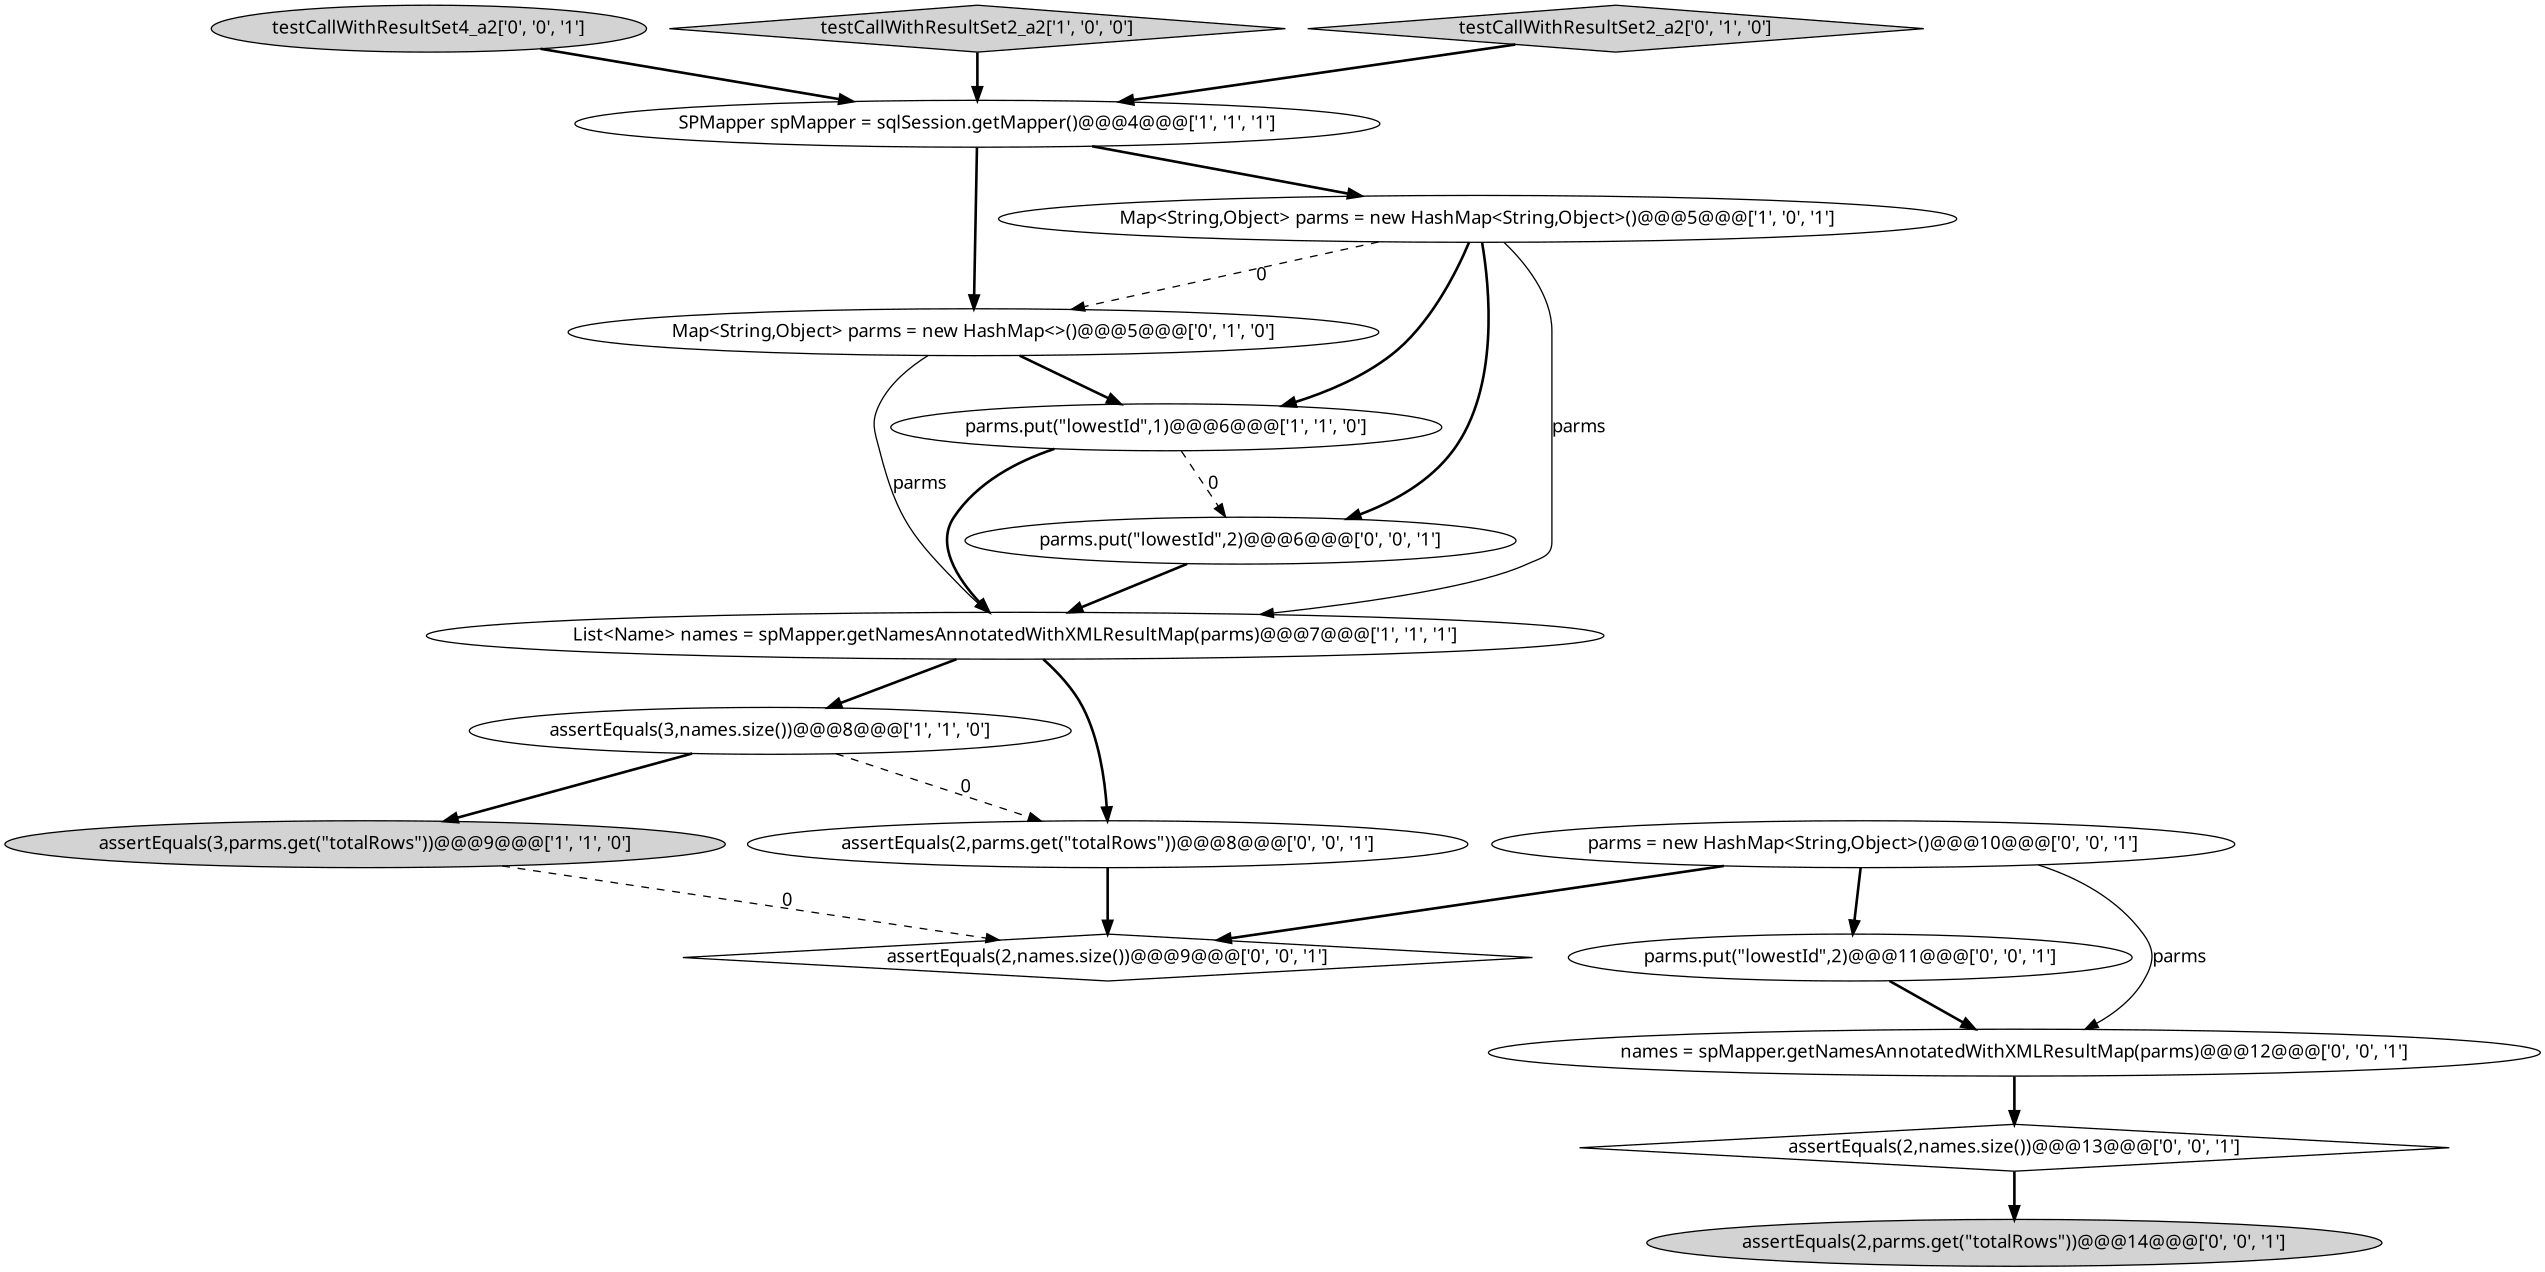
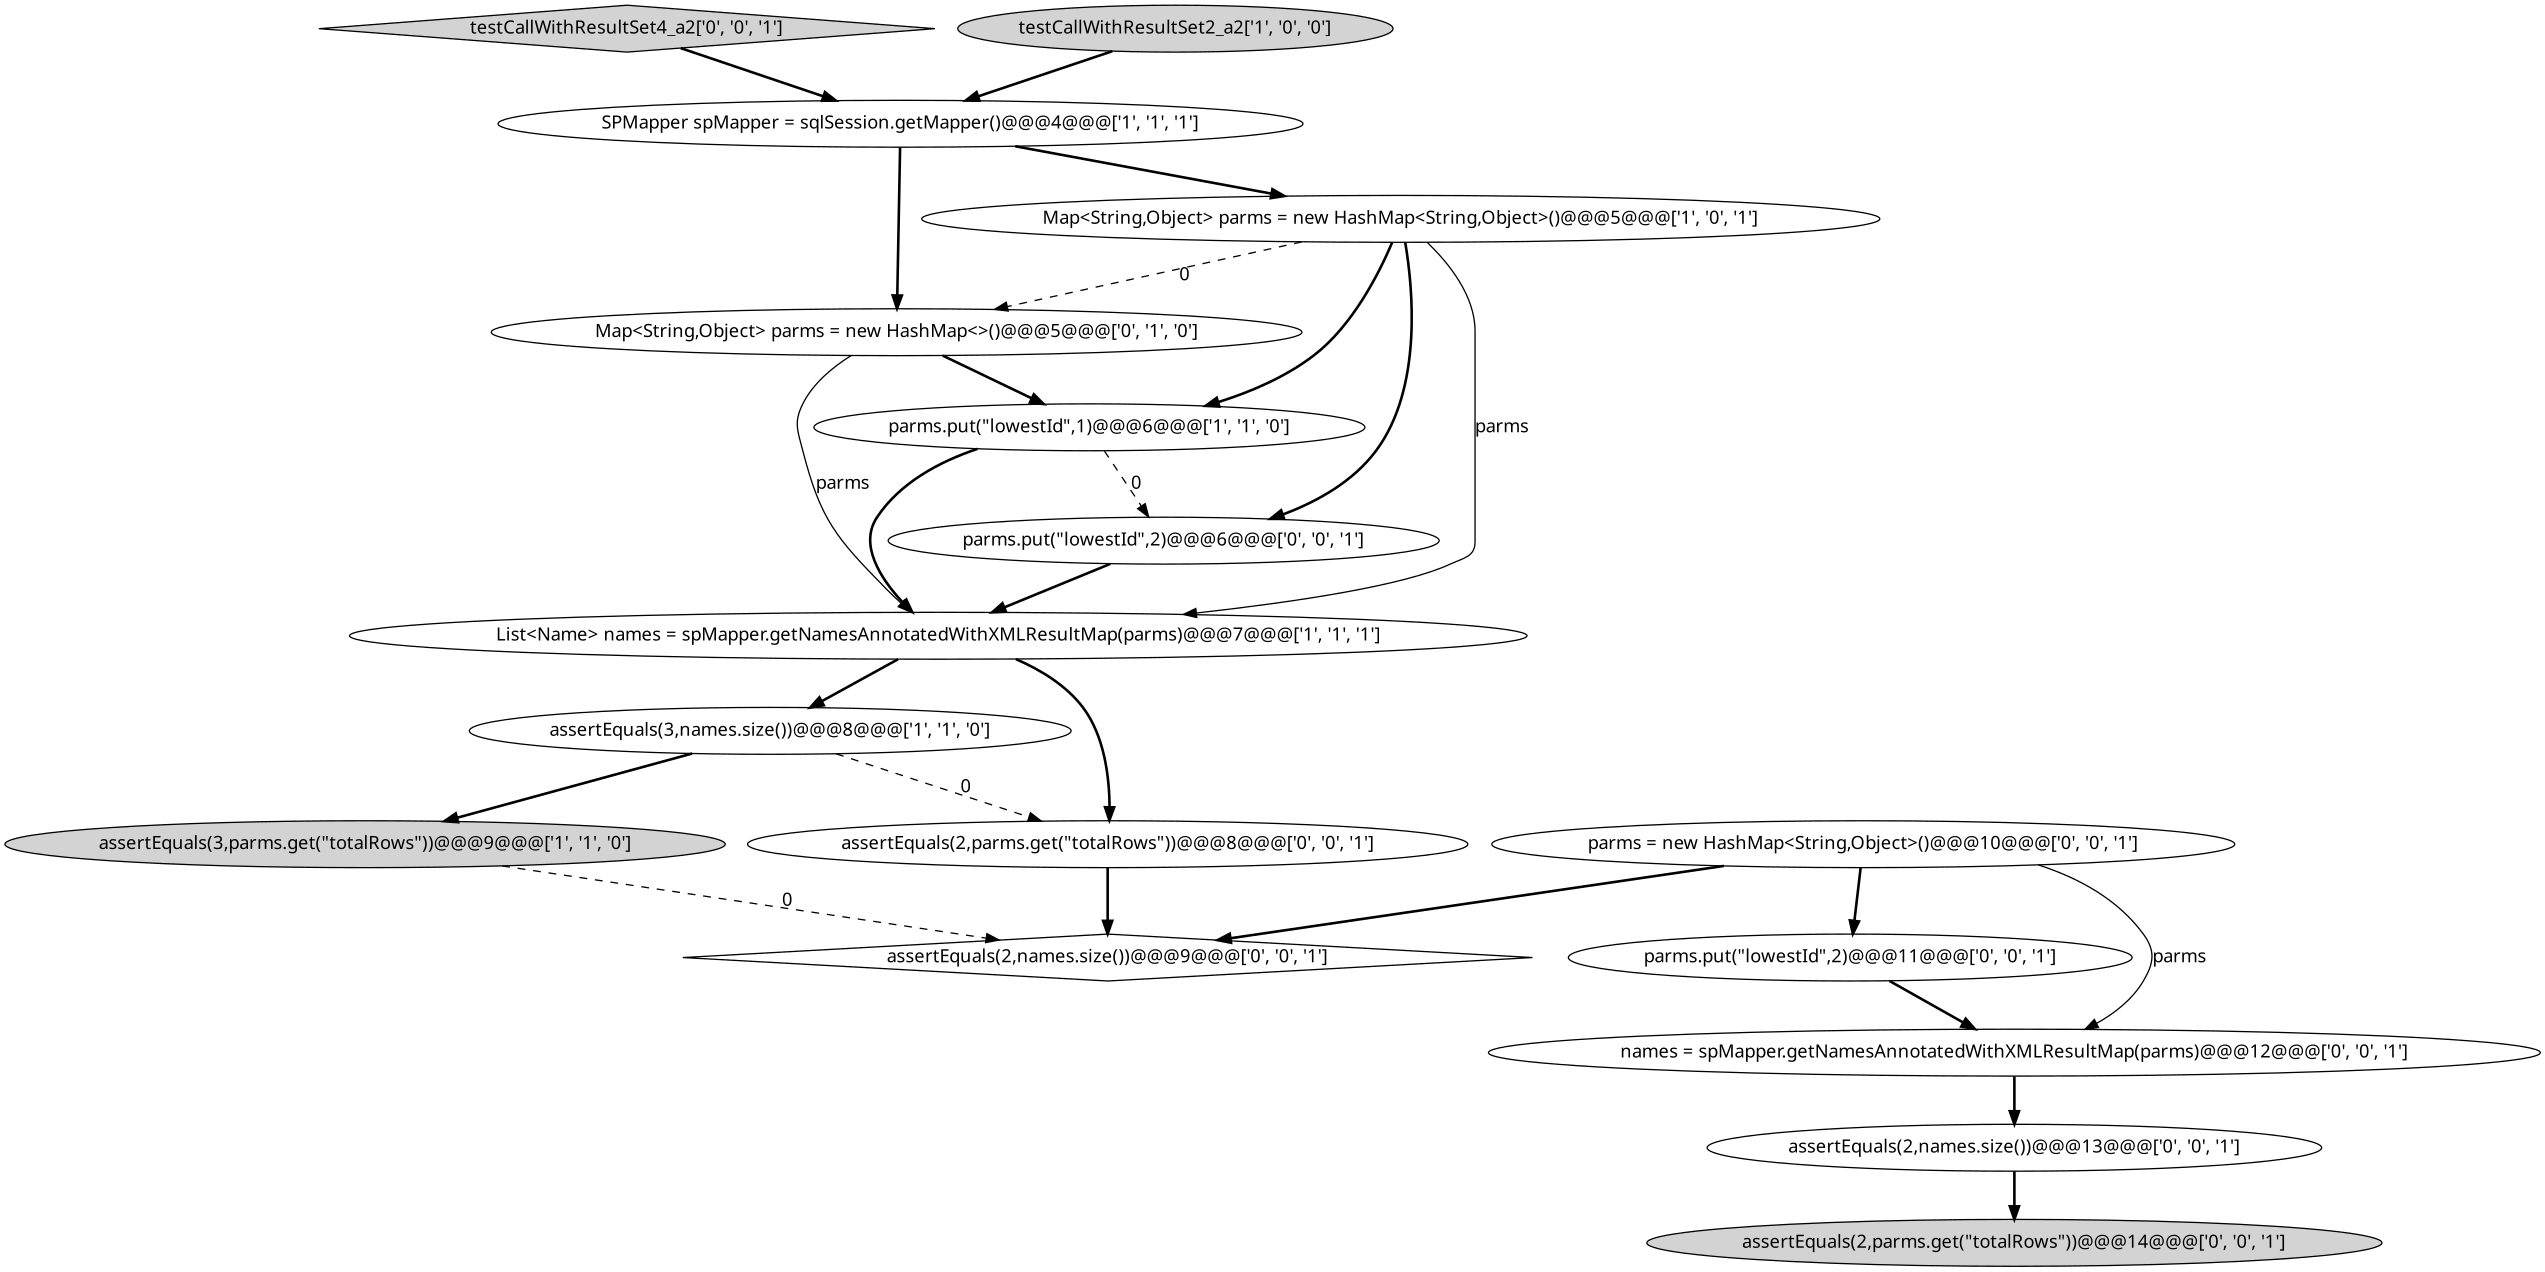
  digraph {
    fontname="Noto Sans"
    node [fillcolor=white fontname="Noto Sans" shape=ellipse style=filled]
    edge [fontname="Noto Sans" style=bold]
    n1 [fillcolor=lightgray label="assertEquals(3,parms.get(\"totalRows\"))@@@9@@@['1', '1', '0']"]
    n2 [label="assertEquals(2,names.size())@@@9@@@['0', '0', '1']" shape=diamond]
-   n3 [fillcolor=lightgray label="testCallWithResultSet4_a2['0', '0', '1']"]
+   n3 [fillcolor=lightgray label="testCallWithResultSet4_a2['0', '0', '1']" shape=diamond]
    n4 [label="SPMapper spMapper = sqlSession.getMapper()@@@4@@@['1', '1', '1']"]
    n5 [label="Map<String,Object> parms = new HashMap<String,Object>()@@@5@@@['1', '0', '1']"]
    n6 [label="Map<String,Object> parms = new HashMap<>()@@@5@@@['0', '1', '0']"]
    n7 [label="parms.put(\"lowestId\",2)@@@11@@@['0', '0', '1']"]
    n8 [label="names = spMapper.getNamesAnnotatedWithXMLResultMap(parms)@@@12@@@['0', '0', '1']"]
-   n9 [label="assertEquals(2,names.size())@@@13@@@['0', '0', '1']" shape=diamond]
-   n10 [fillcolor=lightgray label="testCallWithResultSet2_a2['1', '0', '0']" shape=diamond]
-   n11 [fillcolor=lightgray label="testCallWithResultSet2_a2['0', '1', '0']" shape=diamond]
+   n9 [label="assertEquals(2,names.size())@@@13@@@['0', '0', '1']"]
+   n10 [fillcolor=lightgray label="testCallWithResultSet2_a2['1', '0', '0']"]
    n12 [fillcolor=lightgray label="assertEquals(2,parms.get(\"totalRows\"))@@@14@@@['0', '0', '1']"]
    n13 [label="parms.put(\"lowestId\",2)@@@6@@@['0', '0', '1']"]
    n14 [label="List<Name> names = spMapper.getNamesAnnotatedWithXMLResultMap(parms)@@@7@@@['1', '1', '1']"]
    n15 [label="assertEquals(2,parms.get(\"totalRows\"))@@@8@@@['0', '0', '1']"]
    n16 [label="assertEquals(3,names.size())@@@8@@@['1', '1', '0']"]
    n17 [label="parms.put(\"lowestId\",1)@@@6@@@['1', '1', '0']"]
    n18 [label="parms = new HashMap<String,Object>()@@@10@@@['0', '0', '1']"]
    n1 -> n2 [label=0 style=dashed]
    n3 -> n4
    n4 -> n5
    n4 -> n6
    n5 -> n6 [label=0 style=dashed]
    n5 -> n13
    n5 -> n14 [label=parms style=solid]
    n5 -> n17
    n6 -> n14 [label=parms style=solid]
    n6 -> n17
    n7 -> n8
    n8 -> n9
    n9 -> n12
    n10 -> n4
-   n11 -> n4
    n13 -> n14
    n14 -> n15
    n14 -> n16
    n15 -> n2
    n16 -> n1
    n16 -> n15 [label=0 style=dashed]
    n17 -> n13 [label=0 style=dashed]
    n17 -> n14
    n18 -> n2
    n18 -> n7
    n18 -> n8 [label=parms style=solid]
  }
